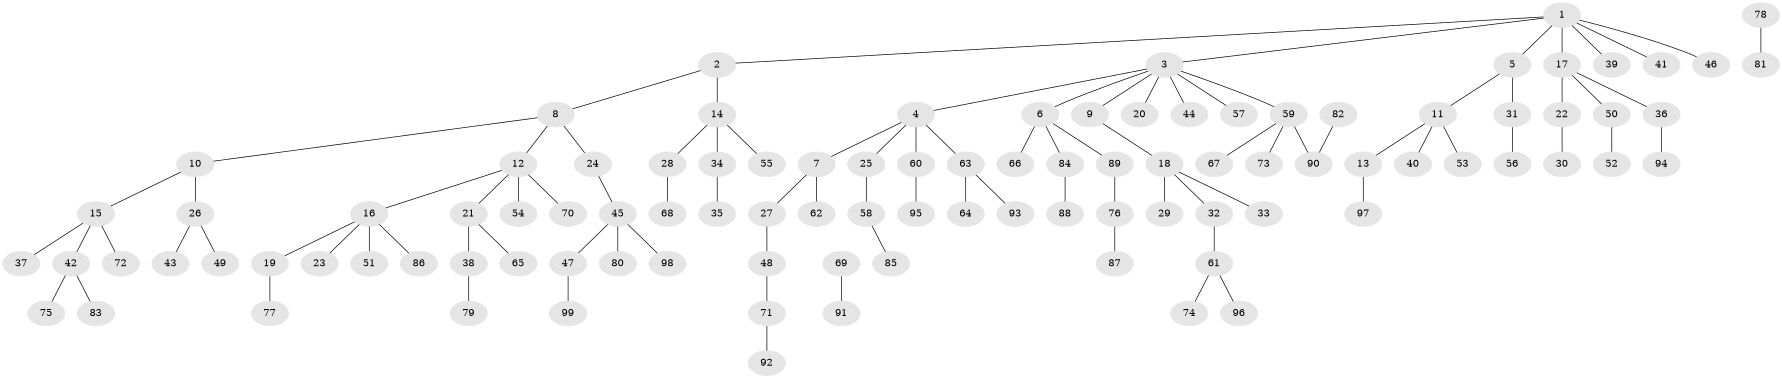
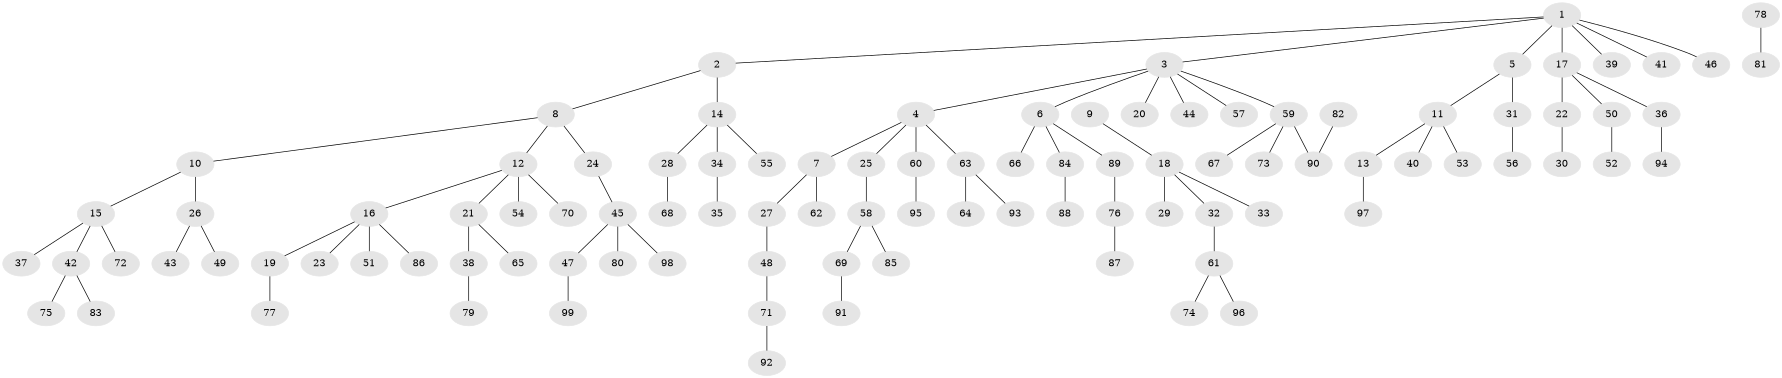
  graph {
    node [color=gray90 style=filled]
    1
    2
    3
    5
    17
    39
    41
    46
    8
    14
    4
    6
    9
    20
    44
    57
    59
    11
    31
    22
    50
    36
    78
    81
    10
    12
    24
    28
    34
    55
    7
    25
    60
    63
    66
    84
    89
    18
    67
    73
    90
    27
    62
    58
    95
    64
    93
    13
    40
    53
    56
    88
    76
    48
    15
    26
    16
    21
    54
    70
    45
    29
    32
    33
    87
    37
    42
    72
    43
    49
    97
    19
    23
    51
    86
    38
    65
    68
    35
    75
    83
    77
    30
    52
    61
    79
    47
    80
    98
    69
    85
    71
    94
    74
    96
    99
    92
    91
    82
    1 -- 2
    1 -- 3
    1 -- 5
    1 -- 17
    1 -- 39
    1 -- 41
    1 -- 46
    2 -- 8
    2 -- 14
    3 -- 4
    3 -- 6
-   3 -- 9
    3 -- 20
    3 -- 44
    3 -- 57
    3 -- 59
    5 -- 11
    5 -- 31
    17 -- 22
    17 -- 50
    17 -- 36
    8 -- 10
    8 -- 12
    8 -- 24
    14 -- 28
    14 -- 34
    14 -- 55
    4 -- 7
    4 -- 25
    4 -- 60
    4 -- 63
    6 -- 66
    6 -- 84
    6 -- 89
    9 -- 18
    59 -- 67
    59 -- 73
    59 -- 90
    11 -- 13
    11 -- 40
    11 -- 53
    31 -- 56
    22 -- 30
    50 -- 52
    36 -- 94
    78 -- 81
    10 -- 15
    10 -- 26
    12 -- 16
    12 -- 21
    12 -- 54
    12 -- 70
    24 -- 45
    28 -- 68
    34 -- 35
    7 -- 27
    7 -- 62
    25 -- 58
    60 -- 95
    63 -- 64
    63 -- 93
    84 -- 88
    89 -- 76
    18 -- 29
    18 -- 32
    18 -- 33
    27 -- 48
+   58 -- 69
    58 -- 85
    13 -- 97
    76 -- 87
    48 -- 71
    15 -- 37
    15 -- 42
    15 -- 72
    26 -- 43
    26 -- 49
    16 -- 19
    16 -- 23
    16 -- 51
    16 -- 86
    21 -- 38
    21 -- 65
    45 -- 47
    45 -- 80
    45 -- 98
    32 -- 61
    42 -- 75
    42 -- 83
    19 -- 77
    38 -- 79
    61 -- 74
    61 -- 96
    47 -- 99
    69 -- 91
    71 -- 92
    82 -- 90
  }
